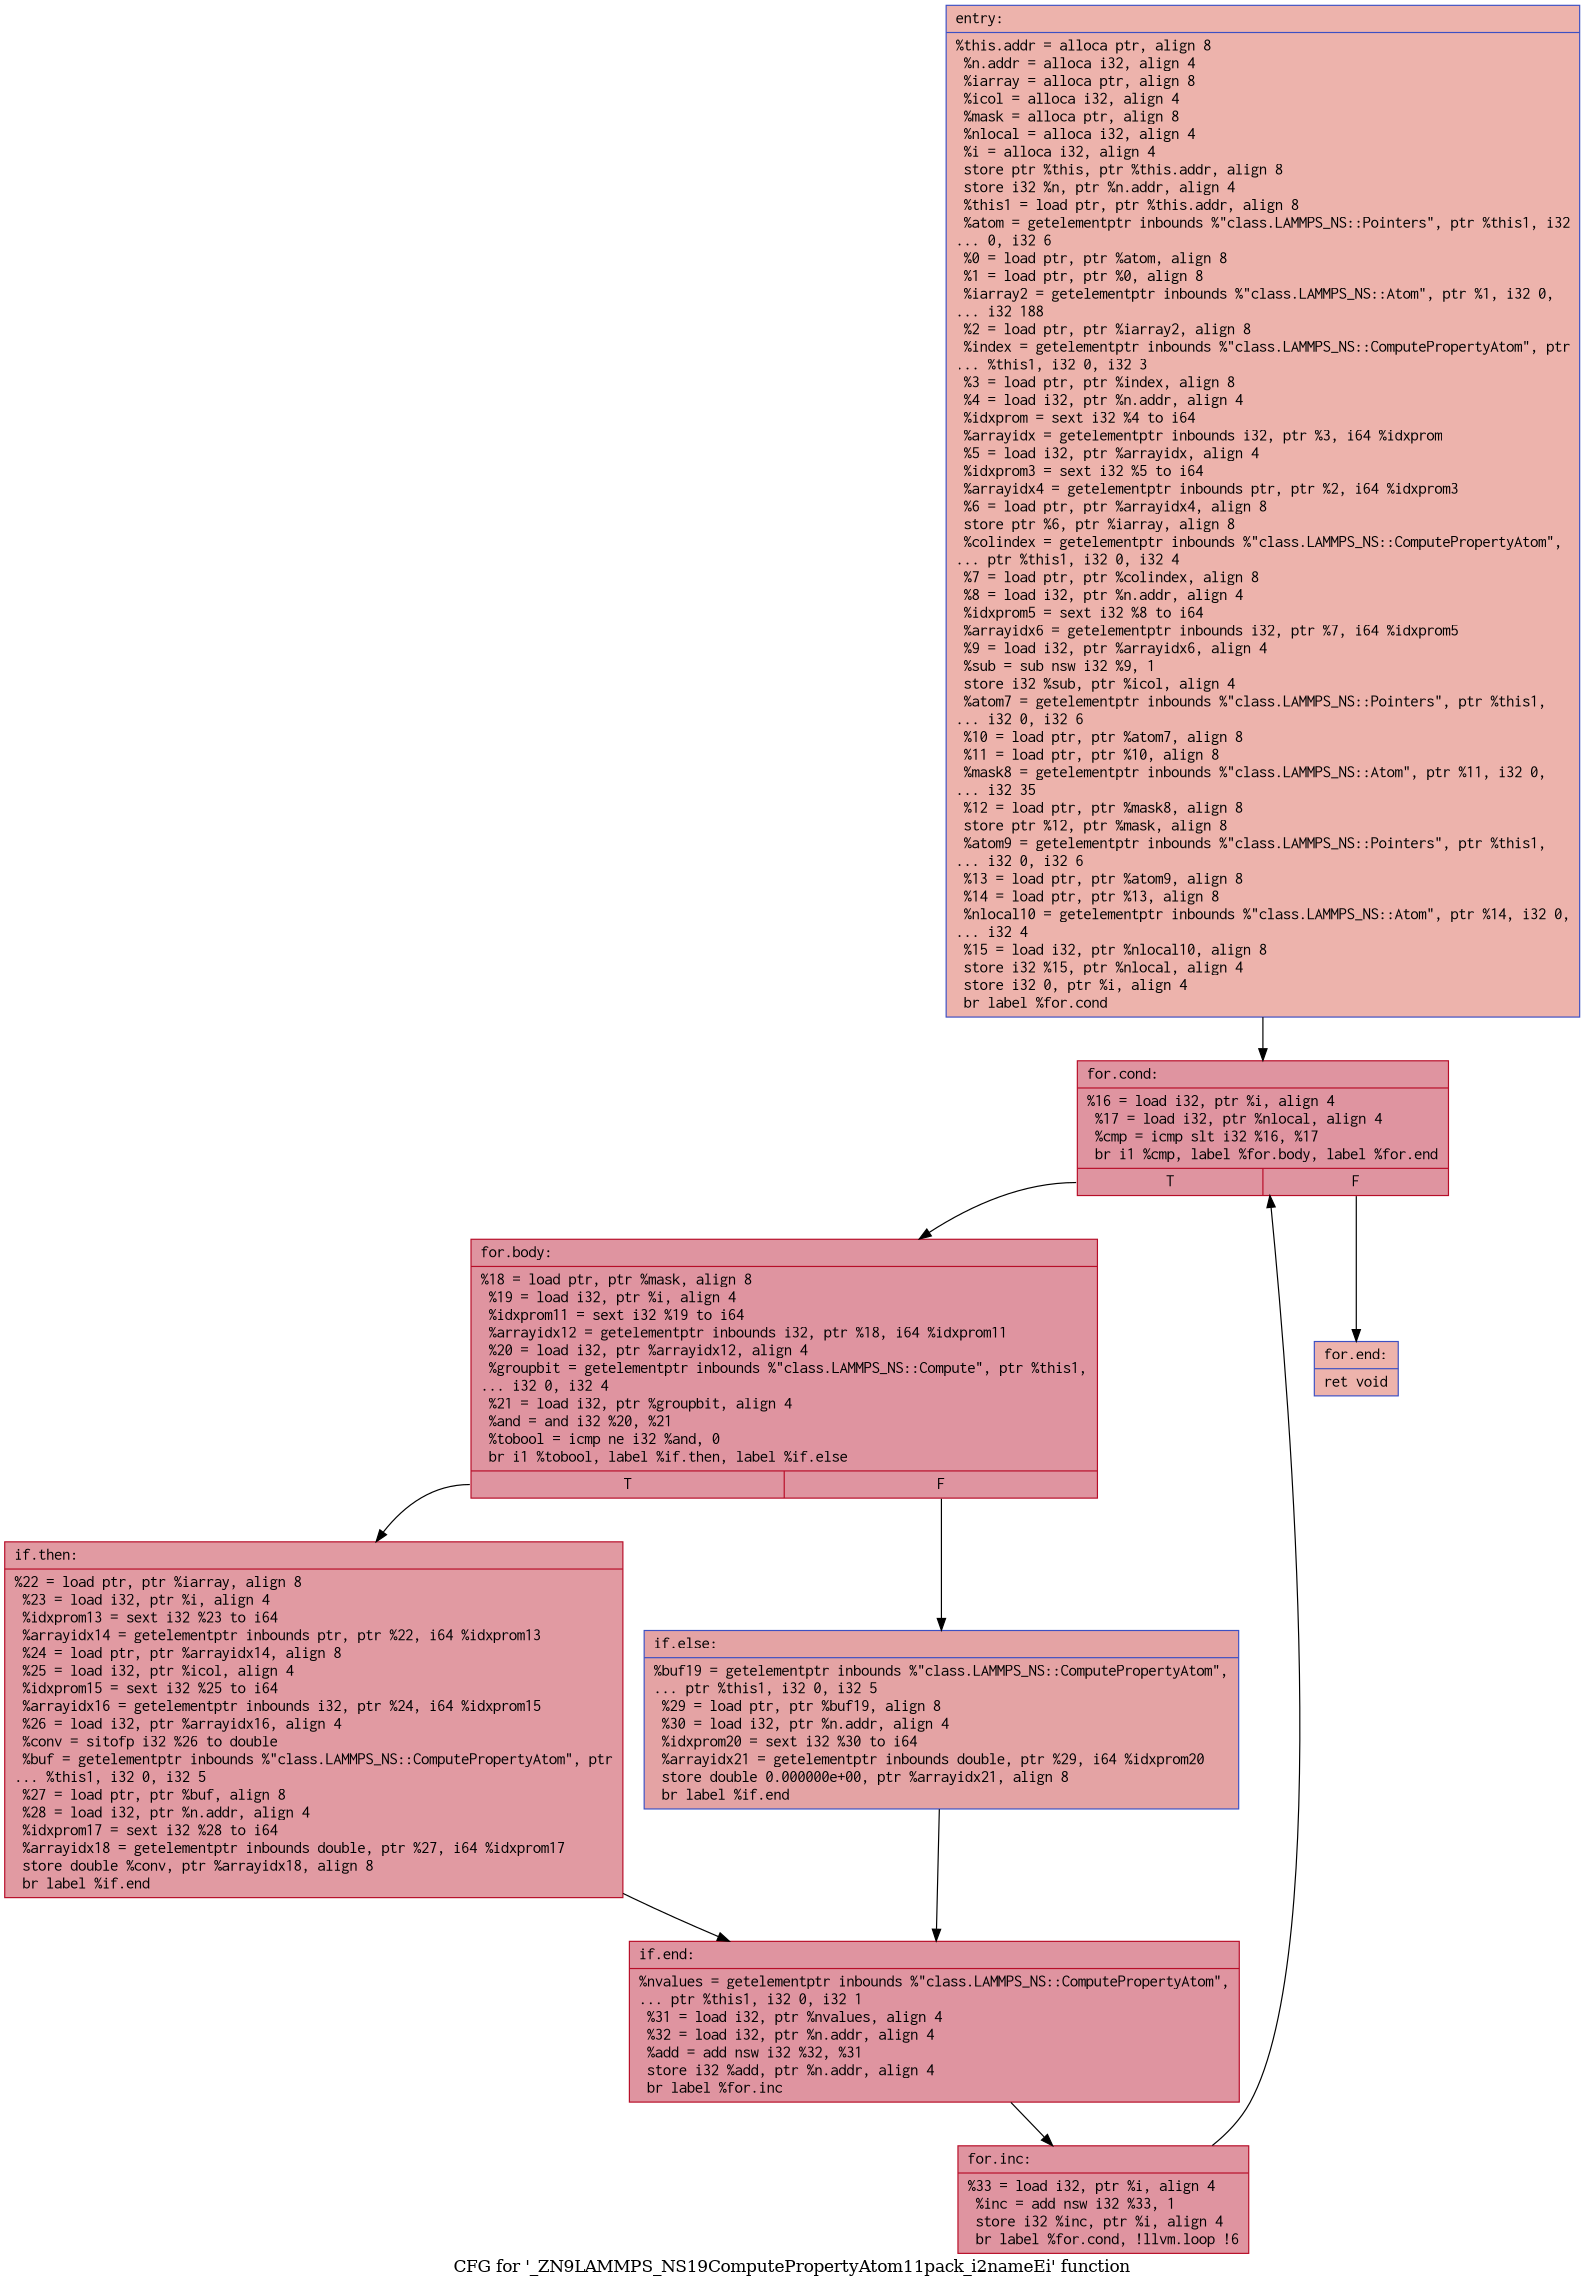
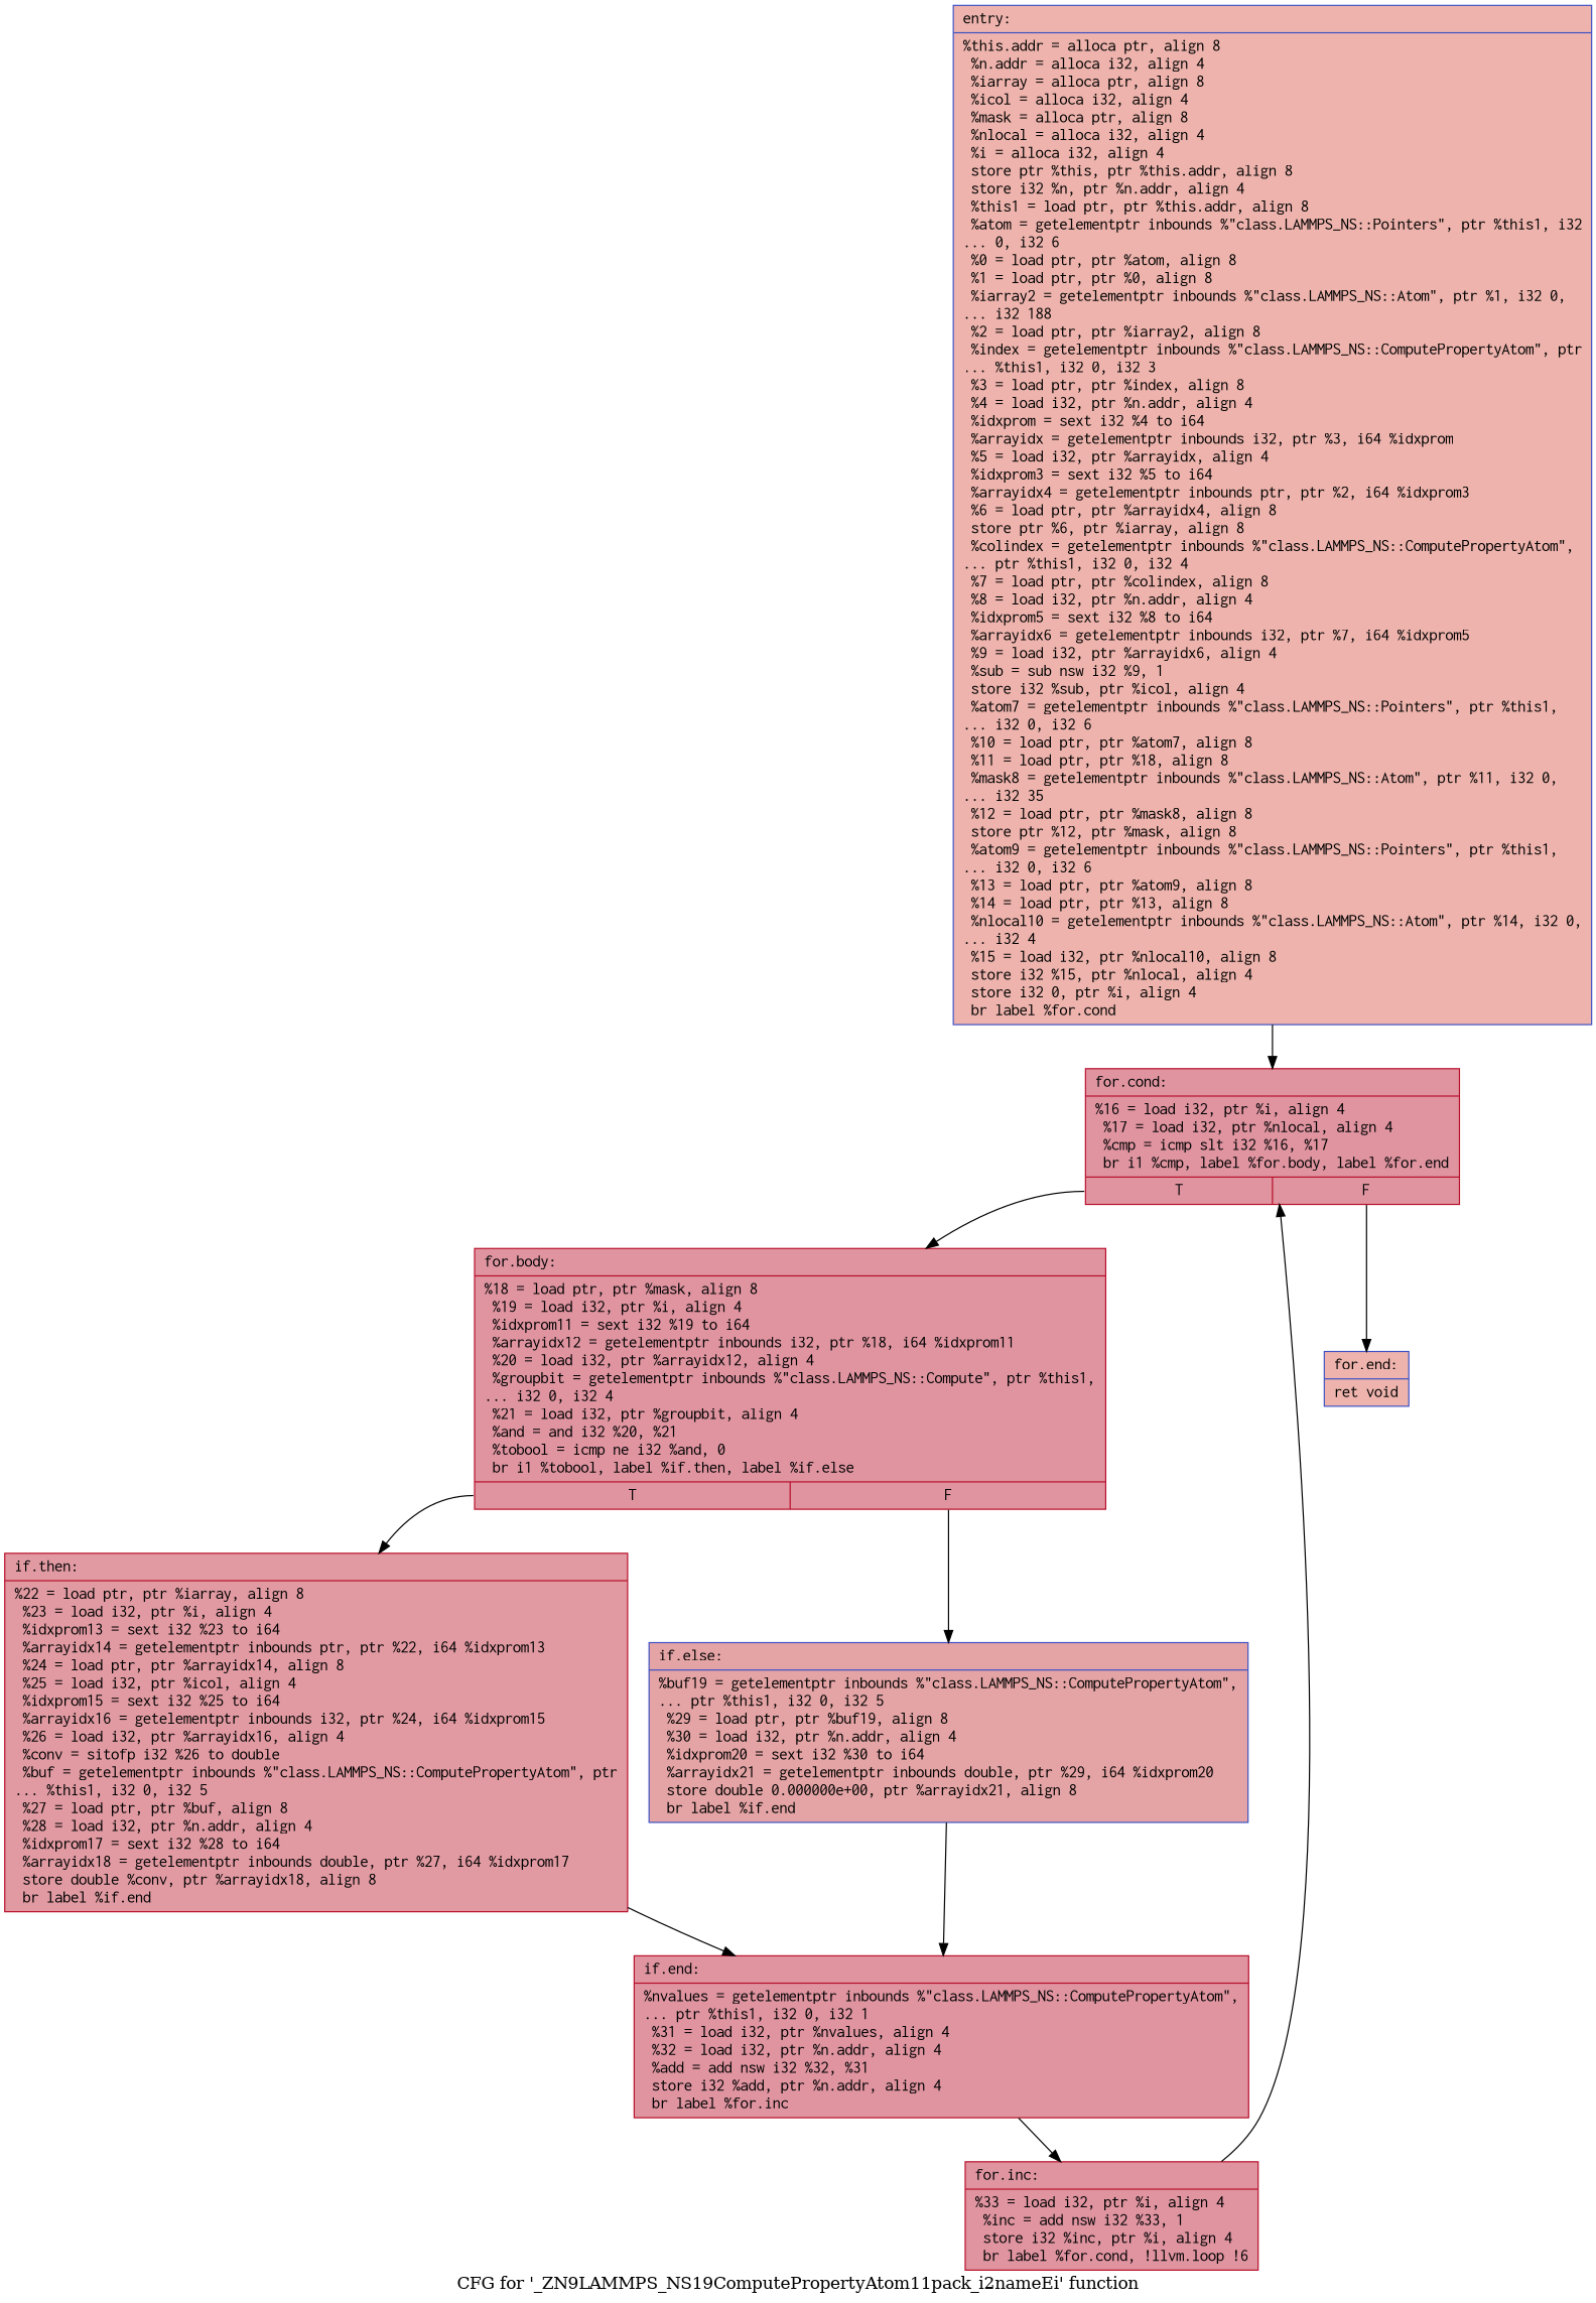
  digraph {
    label="CFG for '_ZN9LAMMPS_NS19ComputePropertyAtom11pack_i2nameEi' function"
    node [color="#b70d28ff" fillcolor="#b70d2870" fontname=Courier shape=record style=filled]
-   n1 [color="#3d50c3ff" fillcolor="#d6524470" label="{entry:\l|  %this.addr = alloca ptr, align 8\l  %n.addr = alloca i32, align 4\l  %iarray = alloca ptr, align 8\l  %icol = alloca i32, align 4\l  %mask = alloca ptr, align 8\l  %nlocal = alloca i32, align 4\l  %i = alloca i32, align 4\l  store ptr %this, ptr %this.addr, align 8\l  store i32 %n, ptr %n.addr, align 4\l  %this1 = load ptr, ptr %this.addr, align 8\l  %atom = getelementptr inbounds %\"class.LAMMPS_NS::Pointers\", ptr %this1, i32\l... 0, i32 6\l  %0 = load ptr, ptr %atom, align 8\l  %1 = load ptr, ptr %0, align 8\l  %iarray2 = getelementptr inbounds %\"class.LAMMPS_NS::Atom\", ptr %1, i32 0,\l... i32 188\l  %2 = load ptr, ptr %iarray2, align 8\l  %index = getelementptr inbounds %\"class.LAMMPS_NS::ComputePropertyAtom\", ptr\l... %this1, i32 0, i32 3\l  %3 = load ptr, ptr %index, align 8\l  %4 = load i32, ptr %n.addr, align 4\l  %idxprom = sext i32 %4 to i64\l  %arrayidx = getelementptr inbounds i32, ptr %3, i64 %idxprom\l  %5 = load i32, ptr %arrayidx, align 4\l  %idxprom3 = sext i32 %5 to i64\l  %arrayidx4 = getelementptr inbounds ptr, ptr %2, i64 %idxprom3\l  %6 = load ptr, ptr %arrayidx4, align 8\l  store ptr %6, ptr %iarray, align 8\l  %colindex = getelementptr inbounds %\"class.LAMMPS_NS::ComputePropertyAtom\",\l... ptr %this1, i32 0, i32 4\l  %7 = load ptr, ptr %colindex, align 8\l  %8 = load i32, ptr %n.addr, align 4\l  %idxprom5 = sext i32 %8 to i64\l  %arrayidx6 = getelementptr inbounds i32, ptr %7, i64 %idxprom5\l  %9 = load i32, ptr %arrayidx6, align 4\l  %sub = sub nsw i32 %9, 1\l  store i32 %sub, ptr %icol, align 4\l  %atom7 = getelementptr inbounds %\"class.LAMMPS_NS::Pointers\", ptr %this1,\l... i32 0, i32 6\l  %10 = load ptr, ptr %atom7, align 8\l  %11 = load ptr, ptr %10, align 8\l  %mask8 = getelementptr inbounds %\"class.LAMMPS_NS::Atom\", ptr %11, i32 0,\l... i32 35\l  %12 = load ptr, ptr %mask8, align 8\l  store ptr %12, ptr %mask, align 8\l  %atom9 = getelementptr inbounds %\"class.LAMMPS_NS::Pointers\", ptr %this1,\l... i32 0, i32 6\l  %13 = load ptr, ptr %atom9, align 8\l  %14 = load ptr, ptr %13, align 8\l  %nlocal10 = getelementptr inbounds %\"class.LAMMPS_NS::Atom\", ptr %14, i32 0,\l... i32 4\l  %15 = load i32, ptr %nlocal10, align 8\l  store i32 %15, ptr %nlocal, align 4\l  store i32 0, ptr %i, align 4\l  br label %for.cond\l}"]
+   n1 [color="#3d50c3ff" fillcolor="#d6524470" label="{entry:\l|  %this.addr = alloca ptr, align 8\l  %n.addr = alloca i32, align 4\l  %iarray = alloca ptr, align 8\l  %icol = alloca i32, align 4\l  %mask = alloca ptr, align 8\l  %nlocal = alloca i32, align 4\l  %i = alloca i32, align 4\l  store ptr %this, ptr %this.addr, align 8\l  store i32 %n, ptr %n.addr, align 4\l  %this1 = load ptr, ptr %this.addr, align 8\l  %atom = getelementptr inbounds %\"class.LAMMPS_NS::Pointers\", ptr %this1, i32\l... 0, i32 6\l  %0 = load ptr, ptr %atom, align 8\l  %1 = load ptr, ptr %0, align 8\l  %iarray2 = getelementptr inbounds %\"class.LAMMPS_NS::Atom\", ptr %1, i32 0,\l... i32 188\l  %2 = load ptr, ptr %iarray2, align 8\l  %index = getelementptr inbounds %\"class.LAMMPS_NS::ComputePropertyAtom\", ptr\l... %this1, i32 0, i32 3\l  %3 = load ptr, ptr %index, align 8\l  %4 = load i32, ptr %n.addr, align 4\l  %idxprom = sext i32 %4 to i64\l  %arrayidx = getelementptr inbounds i32, ptr %3, i64 %idxprom\l  %5 = load i32, ptr %arrayidx, align 4\l  %idxprom3 = sext i32 %5 to i64\l  %arrayidx4 = getelementptr inbounds ptr, ptr %2, i64 %idxprom3\l  %6 = load ptr, ptr %arrayidx4, align 8\l  store ptr %6, ptr %iarray, align 8\l  %colindex = getelementptr inbounds %\"class.LAMMPS_NS::ComputePropertyAtom\",\l... ptr %this1, i32 0, i32 4\l  %7 = load ptr, ptr %colindex, align 8\l  %8 = load i32, ptr %n.addr, align 4\l  %idxprom5 = sext i32 %8 to i64\l  %arrayidx6 = getelementptr inbounds i32, ptr %7, i64 %idxprom5\l  %9 = load i32, ptr %arrayidx6, align 4\l  %sub = sub nsw i32 %9, 1\l  store i32 %sub, ptr %icol, align 4\l  %atom7 = getelementptr inbounds %\"class.LAMMPS_NS::Pointers\", ptr %this1,\l... i32 0, i32 6\l  %10 = load ptr, ptr %atom7, align 8\l  %11 = load ptr, ptr %18, align 8\l  %mask8 = getelementptr inbounds %\"class.LAMMPS_NS::Atom\", ptr %11, i32 0,\l... i32 35\l  %12 = load ptr, ptr %mask8, align 8\l  store ptr %12, ptr %mask, align 8\l  %atom9 = getelementptr inbounds %\"class.LAMMPS_NS::Pointers\", ptr %this1,\l... i32 0, i32 6\l  %13 = load ptr, ptr %atom9, align 8\l  %14 = load ptr, ptr %13, align 8\l  %nlocal10 = getelementptr inbounds %\"class.LAMMPS_NS::Atom\", ptr %14, i32 0,\l... i32 4\l  %15 = load i32, ptr %nlocal10, align 8\l  store i32 %15, ptr %nlocal, align 4\l  store i32 0, ptr %i, align 4\l  br label %for.cond\l}"]
    n2 [label="{for.cond:\l|  %16 = load i32, ptr %i, align 4\l  %17 = load i32, ptr %nlocal, align 4\l  %cmp = icmp slt i32 %16, %17\l  br i1 %cmp, label %for.body, label %for.end\l|{<s0>T|<s1>F}}"]
    n3 [label="{for.body:\l|  %18 = load ptr, ptr %mask, align 8\l  %19 = load i32, ptr %i, align 4\l  %idxprom11 = sext i32 %19 to i64\l  %arrayidx12 = getelementptr inbounds i32, ptr %18, i64 %idxprom11\l  %20 = load i32, ptr %arrayidx12, align 4\l  %groupbit = getelementptr inbounds %\"class.LAMMPS_NS::Compute\", ptr %this1,\l... i32 0, i32 4\l  %21 = load i32, ptr %groupbit, align 4\l  %and = and i32 %20, %21\l  %tobool = icmp ne i32 %and, 0\l  br i1 %tobool, label %if.then, label %if.else\l|{<s0>T|<s1>F}}"]
    n4 [color="#3d50c3ff" fillcolor="#d6524470" label="{for.end:\l|  ret void\l}"]
    n5 [fillcolor="#bb1b2c70" label="{if.then:\l|  %22 = load ptr, ptr %iarray, align 8\l  %23 = load i32, ptr %i, align 4\l  %idxprom13 = sext i32 %23 to i64\l  %arrayidx14 = getelementptr inbounds ptr, ptr %22, i64 %idxprom13\l  %24 = load ptr, ptr %arrayidx14, align 8\l  %25 = load i32, ptr %icol, align 4\l  %idxprom15 = sext i32 %25 to i64\l  %arrayidx16 = getelementptr inbounds i32, ptr %24, i64 %idxprom15\l  %26 = load i32, ptr %arrayidx16, align 4\l  %conv = sitofp i32 %26 to double\l  %buf = getelementptr inbounds %\"class.LAMMPS_NS::ComputePropertyAtom\", ptr\l... %this1, i32 0, i32 5\l  %27 = load ptr, ptr %buf, align 8\l  %28 = load i32, ptr %n.addr, align 4\l  %idxprom17 = sext i32 %28 to i64\l  %arrayidx18 = getelementptr inbounds double, ptr %27, i64 %idxprom17\l  store double %conv, ptr %arrayidx18, align 8\l  br label %if.end\l}"]
    n6 [color="#3d50c3ff" fillcolor="#c32e3170" label="{if.else:\l|  %buf19 = getelementptr inbounds %\"class.LAMMPS_NS::ComputePropertyAtom\",\l... ptr %this1, i32 0, i32 5\l  %29 = load ptr, ptr %buf19, align 8\l  %30 = load i32, ptr %n.addr, align 4\l  %idxprom20 = sext i32 %30 to i64\l  %arrayidx21 = getelementptr inbounds double, ptr %29, i64 %idxprom20\l  store double 0.000000e+00, ptr %arrayidx21, align 8\l  br label %if.end\l}"]
    n7 [label="{if.end:\l|  %nvalues = getelementptr inbounds %\"class.LAMMPS_NS::ComputePropertyAtom\",\l... ptr %this1, i32 0, i32 1\l  %31 = load i32, ptr %nvalues, align 4\l  %32 = load i32, ptr %n.addr, align 4\l  %add = add nsw i32 %32, %31\l  store i32 %add, ptr %n.addr, align 4\l  br label %for.inc\l}"]
    n8 [label="{for.inc:\l|  %33 = load i32, ptr %i, align 4\l  %inc = add nsw i32 %33, 1\l  store i32 %inc, ptr %i, align 4\l  br label %for.cond, !llvm.loop !6\l}"]
    n1 -> n2
    n2 -> n3 [tailport=s0]
    n2 -> n4 [tailport=s1]
    n3 -> n5 [tailport=s0]
    n3 -> n6 [tailport=s1]
    n5 -> n7
    n6 -> n7
    n7 -> n8
    n8 -> n2
  }
